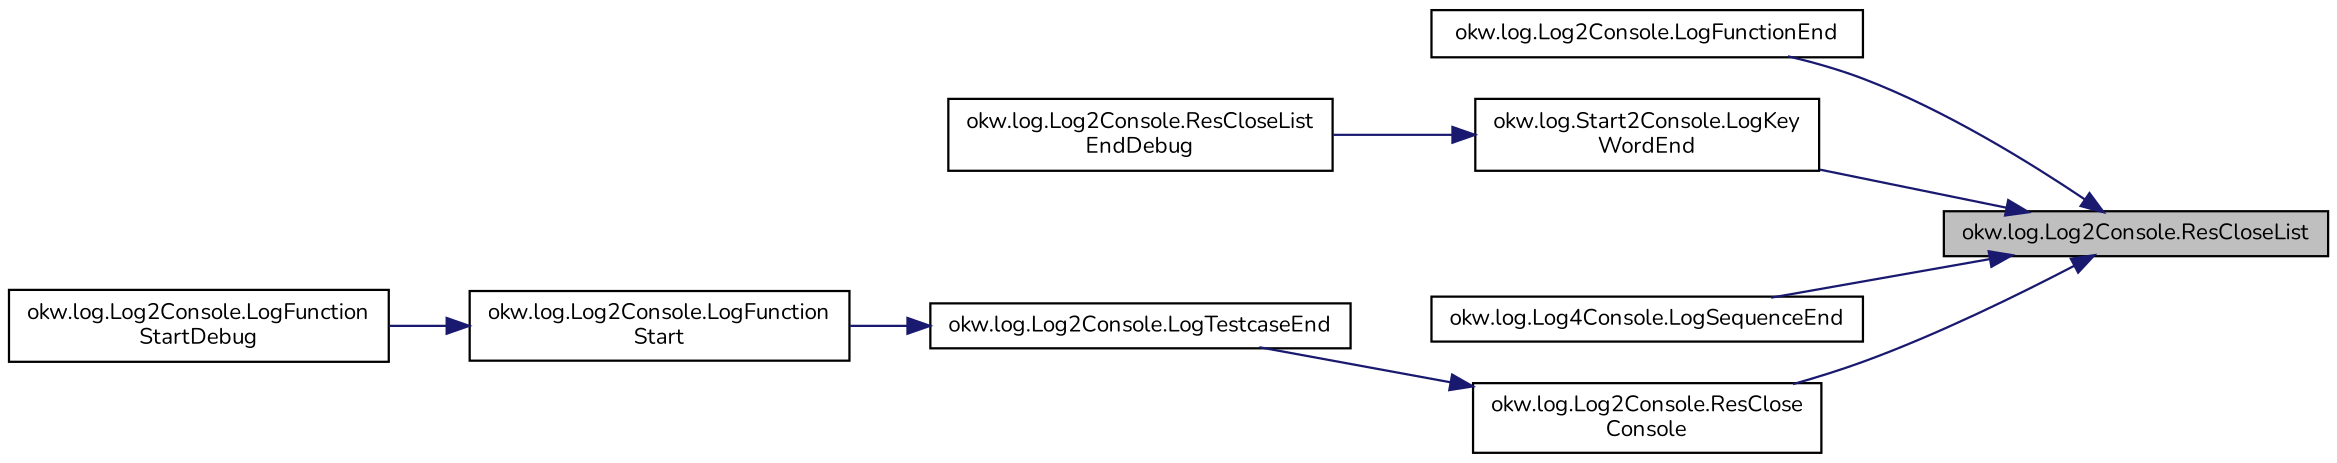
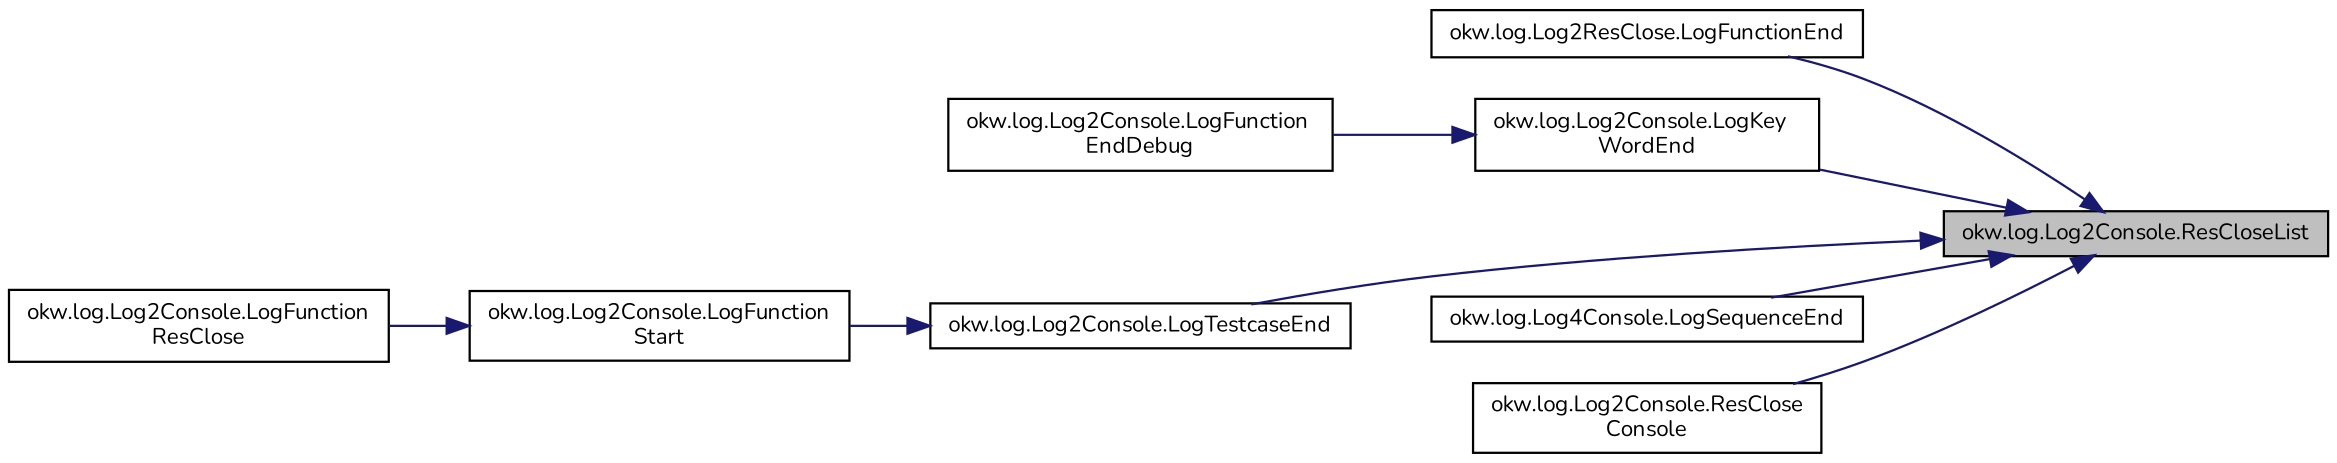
  digraph {
    fontname=Nunito
    rankdir=RL
    node [color=black fillcolor=white fontname=Nunito fontsize=10 shape=record style=filled]
    edge [color=midnightblue dir=back fontname=Nunito fontsize=10 labelfontname=Helvetica labelfontsize=10 style=solid]
    n1 [fillcolor=grey75 fontcolor=black height=0.2 label="okw.log.Log2Console.ResCloseList" width=0.4]
-   n2 [height=0.2 label="okw.log.Log2Console.LogFunctionEnd" width=0.4]
-   n3 [height=0.2 label="okw.log.Start2Console.LogKey\lWordEnd" width=0.4]
+   n2 [height=0.2 label="okw.log.Log2ResClose.LogFunctionEnd" width=0.4]
+   n3 [height=0.2 label="okw.log.Log2Console.LogKey\lWordEnd" width=0.4]
    n4 [height=0.2 label="okw.log.Log2Console.LogTestcaseEnd" width=0.4]
    n5 [height=0.2 label="okw.log.Log4Console.LogSequenceEnd" width=0.4]
    n6 [height=0.2 label="okw.log.Log2Console.ResClose\lConsole" width=0.4]
    n7 [height=0.2 label="okw.log.Log2Console.LogFunction\lStart" width=0.4]
-   n8 [height=0.2 label="okw.log.Log2Console.LogFunction\lStartDebug" width=0.4]
-   n9 [height=0.2 label="okw.log.Log2Console.ResCloseList\lEndDebug" width=0.4]
+   n8 [height=0.2 label="okw.log.Log2Console.LogFunction\lResClose" width=0.4]
+   n9 [height=0.2 label="okw.log.Log2Console.LogFunction\lEndDebug" width=0.4]
    n1 -> n2
    n1 -> n3
-   n6 -> n4
+   n1 -> n4
    n1 -> n5
    n1 -> n6
    n3 -> n9
    n4 -> n7
    n7 -> n8
  }
